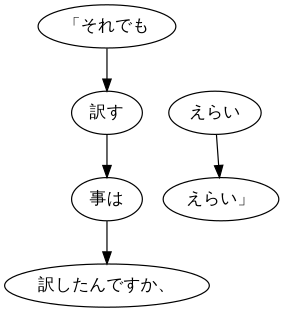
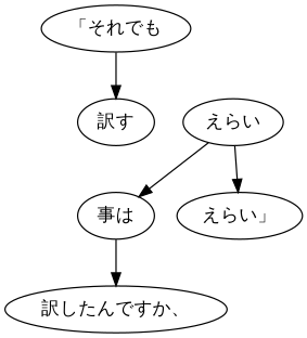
  digraph {
    n1 [label="「それでも"]
    n2 [label="訳す"]
    n3 [label="事は"]
    n4 [label="訳したんですか、"]
    n5 [label="えらい」"]
    n6 [label="えらい"]
    n1 -> n2
-   n2 -> n3
+   n6 -> n3
    n3 -> n4
    n6 -> n5
  }
